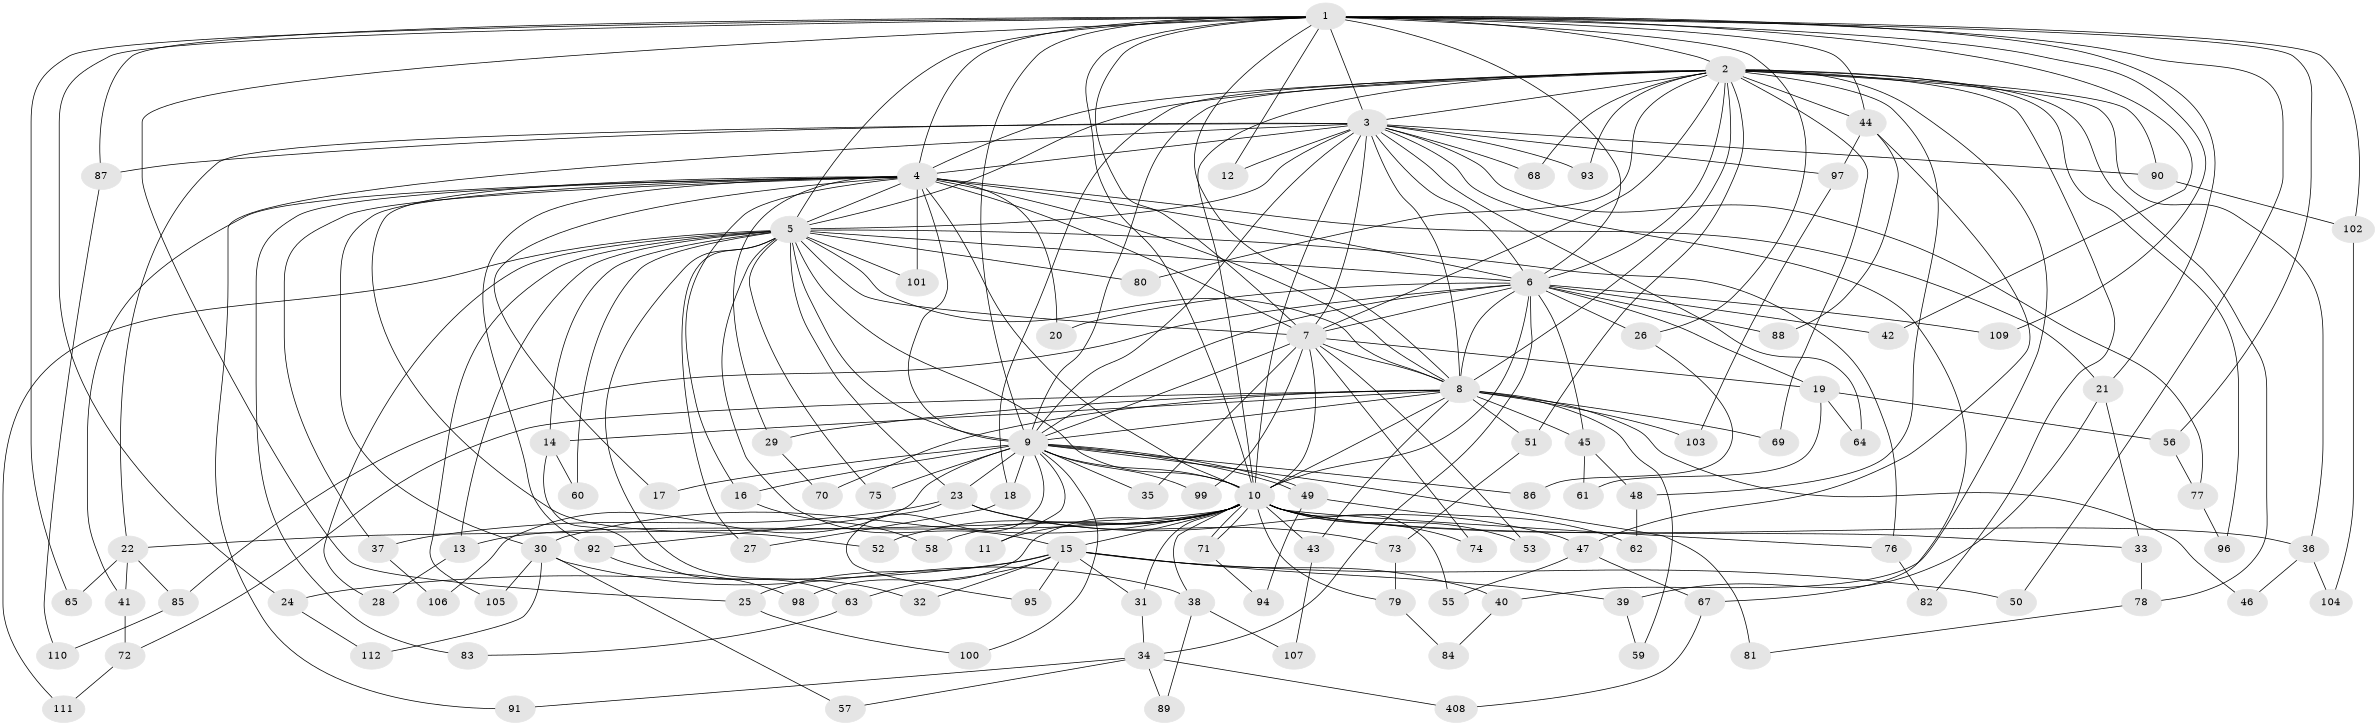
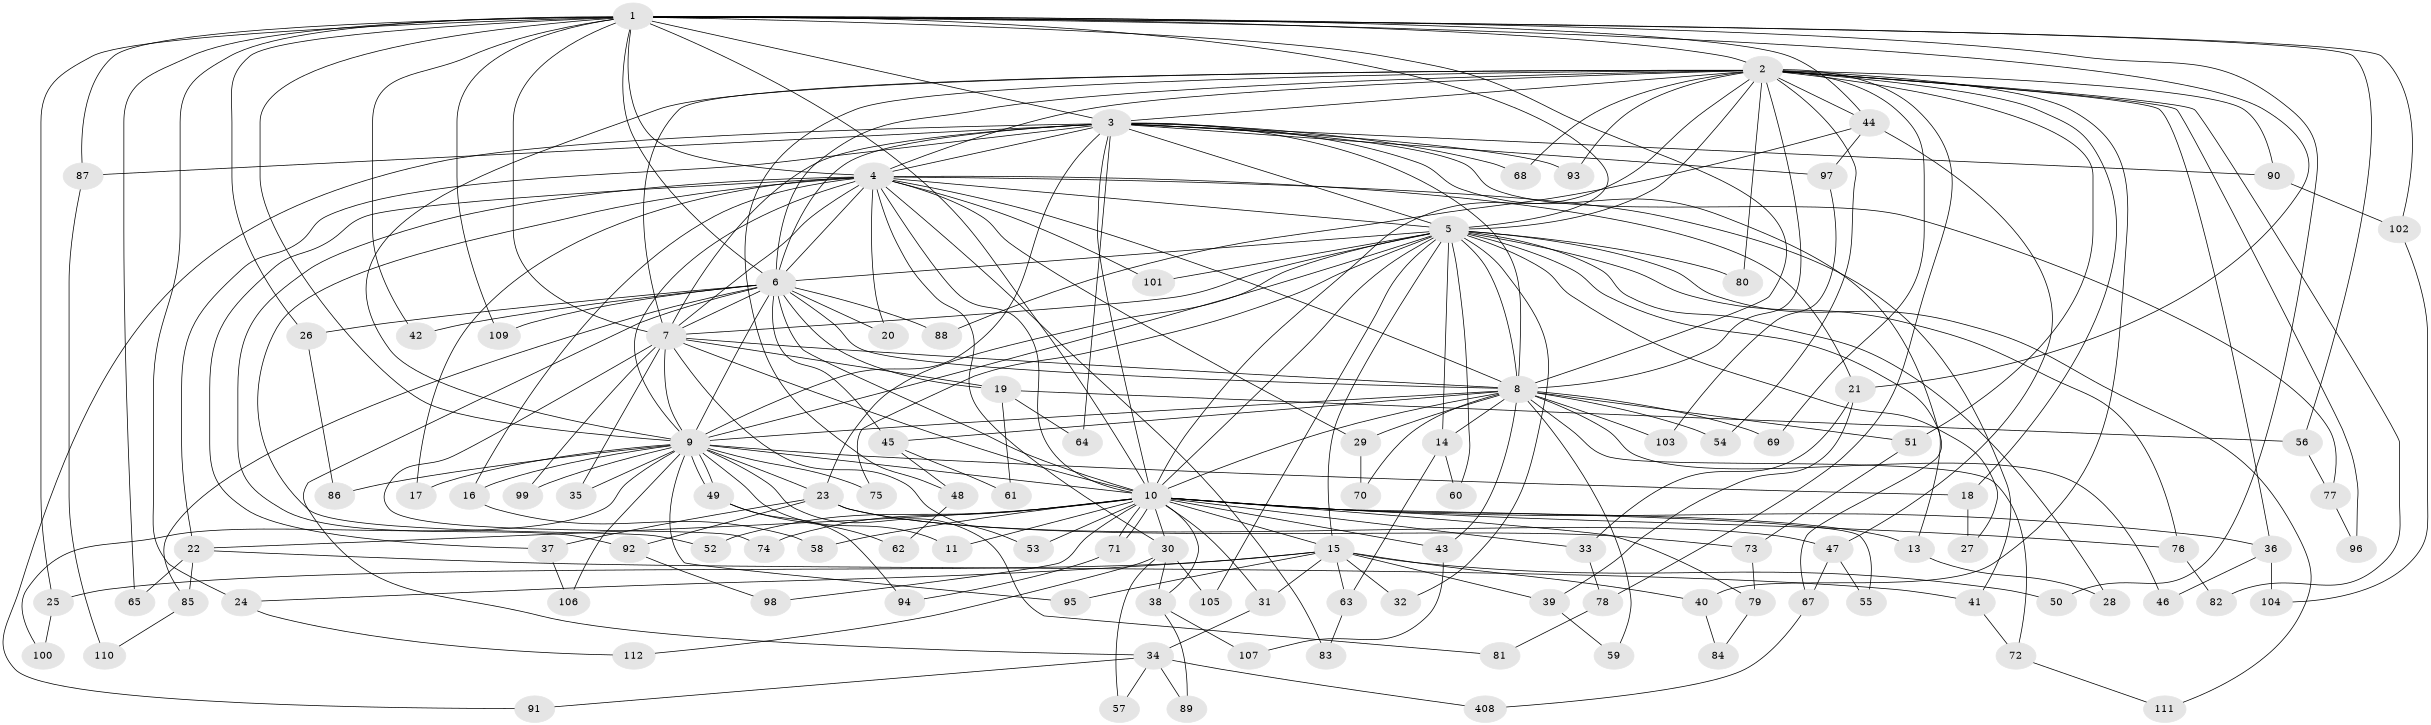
  graph {
    node [color=gray90 style=filled]
    1
    2
    3
    4
    5
    6
    7
    8
    9
    10
-   12
    21
    24
    25
    26
    42
    44
    50
    56
    65
    87
    102
    109
    18
    36
    40
    48
    51
+   54
    68
    69
    78
    80
    82
    90
    93
    96
    22
    64
    67
    77
    91
    97
    16
    17
    20
    29
    30
    37
    41
    52
    83
    92
    101
    13
    14
    15
    23
    27
    28
    32
    60
    75
    76
    105
    111
    19
    34
    45
    85
    88
    35
    53
    74
    99
    43
    46
    59
    70
    72
    103
    11
    49
    81
    86
    95
    100
    106
    31
    33
    38
    58
    71
    79
    98
    55
    39
    112
    47
    110
    104
    84
    62
    73
    n105 [label=408]
    57
    63
    61
    89
    107
    94
    1 -- 2
    1 -- 3
    1 -- 4
    1 -- 5
    1 -- 6
    1 -- 7
    1 -- 8
    1 -- 9
    1 -- 10
-   1 -- 12
    1 -- 21
    1 -- 24
    1 -- 25
    1 -- 26
    1 -- 42
    1 -- 44
    1 -- 50
    1 -- 56
    1 -- 65
    1 -- 87
    1 -- 102
    1 -- 109
    2 -- 3
    2 -- 4
    2 -- 5
    2 -- 6
    2 -- 7
    2 -- 8
    2 -- 9
    2 -- 10
    2 -- 44
    2 -- 18
    2 -- 36
    2 -- 40
    2 -- 48
    2 -- 51
+   2 -- 54
    2 -- 68
    2 -- 69
    2 -- 78
    2 -- 80
    2 -- 82
    2 -- 90
    2 -- 93
    2 -- 96
    3 -- 4
    3 -- 5
    3 -- 6
    3 -- 7
    3 -- 8
    3 -- 9
    3 -- 10
-   3 -- 12
    3 -- 87
    3 -- 68
    3 -- 90
    3 -- 93
    3 -- 22
    3 -- 64
    3 -- 67
    3 -- 77
    3 -- 91
    3 -- 97
    4 -- 5
    4 -- 6
    4 -- 7
    4 -- 8
    4 -- 9
    4 -- 10
    4 -- 21
    4 -- 16
    4 -- 17
    4 -- 20
    4 -- 29
    4 -- 30
    4 -- 37
    4 -- 41
    4 -- 52
    4 -- 83
    4 -- 92
    4 -- 101
    5 -- 6
    5 -- 7
    5 -- 8
    5 -- 9
    5 -- 10
    5 -- 80
    5 -- 101
    5 -- 13
    5 -- 14
    5 -- 15
    5 -- 23
    5 -- 27
    5 -- 28
    5 -- 32
    5 -- 60
    5 -- 75
    5 -- 76
    5 -- 105
    5 -- 111
    6 -- 7
    6 -- 8
    6 -- 9
    6 -- 10
    6 -- 26
    6 -- 42
    6 -- 109
    6 -- 20
    6 -- 19
    6 -- 34
    6 -- 45
    6 -- 85
    6 -- 88
    7 -- 8
    7 -- 9
    7 -- 10
    7 -- 19
    7 -- 35
    7 -- 53
    7 -- 74
    7 -- 99
    8 -- 9
    8 -- 10
    8 -- 51
+   8 -- 54
    8 -- 69
    8 -- 29
    8 -- 14
    8 -- 45
    8 -- 43
    8 -- 46
    8 -- 59
    8 -- 70
    8 -- 72
    8 -- 103
    9 -- 10
    9 -- 18
    9 -- 16
    9 -- 17
    9 -- 23
    9 -- 75
    9 -- 35
    9 -- 99
    9 -- 11
    9 -- 49
    9 -- 49
    9 -- 81
    9 -- 86
    9 -- 95
    9 -- 100
    9 -- 106
    10 -- 36
    10 -- 22
    10 -- 30
    10 -- 52
    10 -- 13
    10 -- 15
    10 -- 76
    10 -- 53
    10 -- 74
    10 -- 43
    10 -- 11
    10 -- 31
    10 -- 33
    10 -- 38
    10 -- 58
    10 -- 71
    10 -- 71
    10 -- 79
    10 -- 98
    10 -- 55
    21 -- 33
    21 -- 39
    24 -- 112
    25 -- 100
    26 -- 86
    44 -- 97
    44 -- 88
    44 -- 47
    56 -- 77
    87 -- 110
    102 -- 104
    18 -- 27
    36 -- 46
    36 -- 104
    40 -- 84
    48 -- 62
    51 -- 73
    78 -- 81
    90 -- 102
    22 -- 65
    22 -- 41
    22 -- 85
    67 -- n105
    77 -- 96
    97 -- 103
    16 -- 58
    29 -- 70
    30 -- 105
    30 -- 38
    30 -- 112
    30 -- 57
    37 -- 106
    41 -- 72
    92 -- 98
    13 -- 28
    14 -- 60
    14 -- 63
    15 -- 24
    15 -- 25
    15 -- 50
    15 -- 40
    15 -- 32
    15 -- 95
    15 -- 31
    15 -- 39
    15 -- 63
    23 -- 37
    23 -- 92
    23 -- 47
    23 -- 73
    76 -- 82
    19 -- 56
    19 -- 64
    19 -- 61
    34 -- 91
    34 -- n105
    34 -- 57
    34 -- 89
    45 -- 48
    45 -- 61
    85 -- 110
    43 -- 107
    72 -- 111
    49 -- 62
    49 -- 94
    31 -- 34
    33 -- 78
    38 -- 89
    38 -- 107
    71 -- 94
    79 -- 84
    39 -- 59
    47 -- 67
    47 -- 55
    73 -- 79
    63 -- 83
  }
